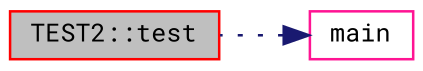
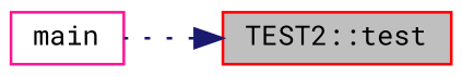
  digraph {
    rankdir=RL
    fontname="Roboto Mono"
    node [fontname="Roboto Mono" fontsize=10 shape=record style=filled]
    n1 [color=red fillcolor=grey75 fontcolor=black height=0.2 label="TEST2::test" width=0.4]
    n2 [color=deeppink fillcolor=white height=0.2 label=main width=0.4]
-   n2 -> n1 [color=midnightblue dir=back fontname="Roboto Mono" fontsize=10 labelfontname=Helvetica labelfontsize=10 style=dotted]
+   n1 -> n2 [color=midnightblue dir=back fontname="Roboto Mono" fontsize=10 labelfontname=Helvetica labelfontsize=10 style=dotted]
  }
